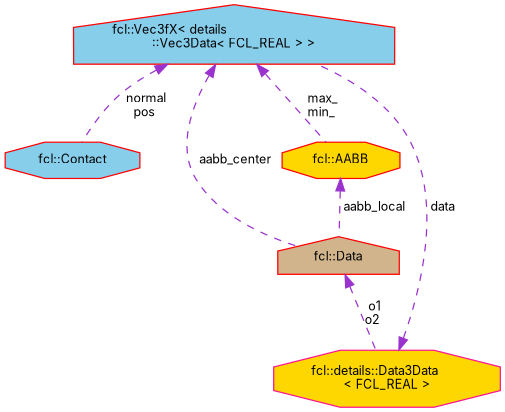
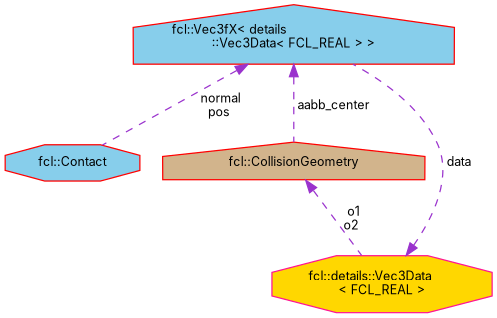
  digraph {
    fontname=Inter
    node [color=red fillcolor=skyblue fontname=Inter fontsize=10 shape=octagon style=filled]
    edge [color=darkorchid3 dir=back fontname=Inter fontsize=10 labelfontname=FreeSans labelfontsize=10 style=dashed]
    n1 [fontcolor=black height=0.2 label="fcl::Contact" width=0.4]
    n2 [height=0.2 label="fcl::Vec3fX\< details\l::Vec3Data\< FCL_REAL \> \>" shape=house width=0.4]
-   n3 [fillcolor=tan height=0.2 label="fcl::Data" shape=house width=0.4]
-   n4 [fillcolor=gold height=0.2 label="fcl::AABB" width=0.4]
-   n5 [color=deeppink fillcolor=gold height=0.2 label="fcl::details::Data3Data\l\< FCL_REAL \>" width=0.4]
+   n3 [fillcolor=tan height=0.2 label="fcl::CollisionGeometry" shape=house width=0.4]
+   n5 [color=deeppink fillcolor=gold height=0.2 label="fcl::details::Vec3Data\l\< FCL_REAL \>" width=0.4]
    n2 -> n1 [label=" normal\npos"]
    n2 -> n3 [label=" aabb_center"]
-   n2 -> n4 [label=" max_\nmin_"]
    n3 -> n5 [label=" o1\no2"]
-   n4 -> n3 [label=" aabb_local"]
    n5 -> n2 [label=" data"]
  }
